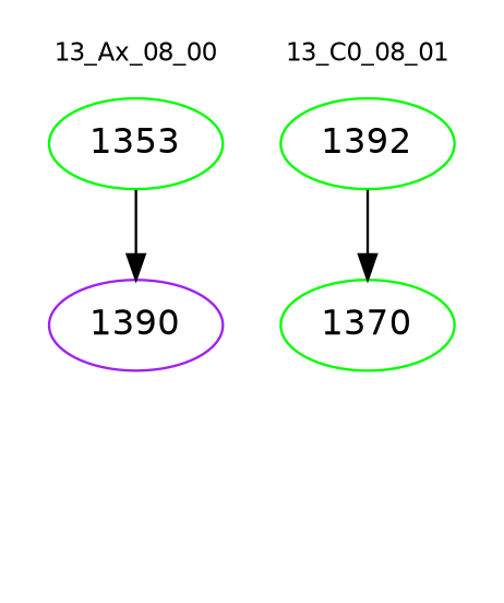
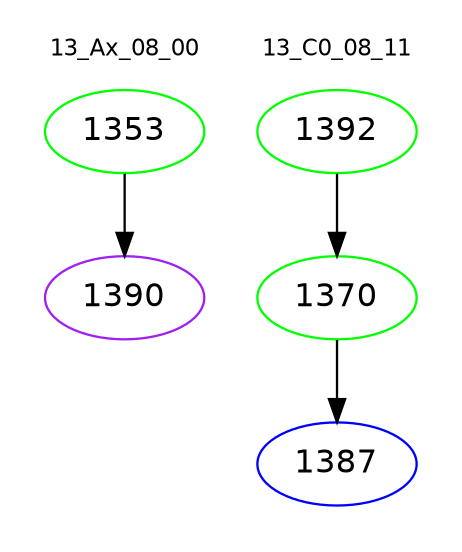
  digraph {
    fontname="DejaVu Sans"
    node [color=green fontname="DejaVu Sans"]
    edge [color=black fontname="DejaVu Sans"]
    n1 [label=1353]
    n2 [color=purple label=1390]
    n3 [label=1392]
    n4 [label=1370]
+   n5 [color=blue label=1387]
    subgraph cluster_1 {
      color=white
      fontsize=10
      label="13_Ax_08_00"
      n1
      n2
    }
    subgraph cluster_2 {
      color=white
      fontsize=10
-     label="13_C0_08_01"
+     label="13_C0_08_11"
      n3
      n4
+     n5
    }
    n1 -> n2
    n3 -> n4
+   n4 -> n5
  }
